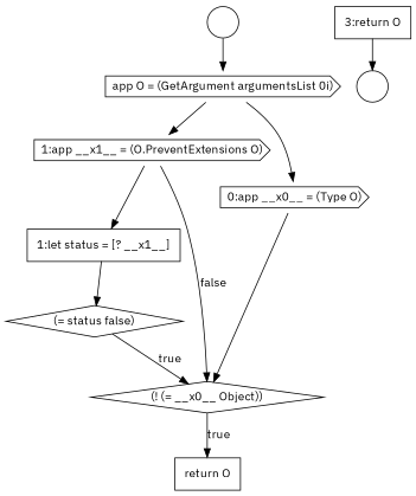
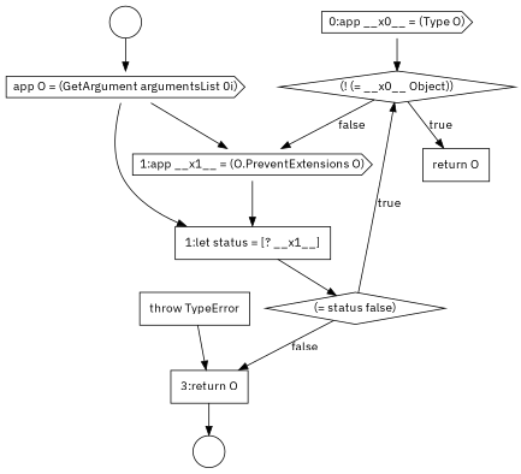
  digraph {
    fontname="IBM Plex Sans"
    node [color=black fillcolor=white fontname="IBM Plex Sans" shape=none style=filled]
    edge [color=black fontname="IBM Plex Sans"]
    n1 [label=<<font color="black">     <table border="0" cellborder="1" cellspacing="0" cellpadding="10">       <tr><td align="left">return O</td></tr>     </table>   </font>> margin=0]
    n2 [label=<<font color="black">1:app __x1__ = (O.PreventExtensions O)</font>> shape=cds]
    n3 [label=<<font color="black">     <table border="0" cellborder="1" cellspacing="0" cellpadding="10">       <tr><td align="left">1:let status = [? __x1__]</td></tr>     </table>   </font>> margin=0]
    n4 [label=<<font color="black">app O = (GetArgument argumentsList 0i)</font>> shape=cds]
    n5 [label=<<font color="black">0:app __x0__ = (Type O)</font>> shape=cds]
    n6 [label=<<font color="black">(! (= __x0__ Object))</font>> shape=diamond]
+   n7 [label=<<font color="black">     <table border="0" cellborder="1" cellspacing="0" cellpadding="10">       <tr><td align="left">throw TypeError</td></tr>     </table>   </font>> margin=0]
    n8 [label=<<font color="black">     <table border="0" cellborder="1" cellspacing="0" cellpadding="10">       <tr><td align="left">3:return O</td></tr>     </table>   </font>> margin=0]
    n9 [label=" " shape=circle]
    n10 [label=<<font color="black">(= status false)</font>> shape=diamond]
    n11 [label=" " shape=circle]
    n2 -> n3
    n3 -> n10
    n4 -> n2
-   n4 -> n5
+   n4 -> n3
    n5 -> n6
    n6 -> n1 [label=<<font color="black">true</font>>]
-   n2 -> n6 [label=<<font color="black">false</font>>]
+   n6 -> n2 [label=<<font color="black">false</font>>]
+   n7 -> n8
    n8 -> n9
    n10 -> n6 [label=<<font color="black">true</font>>]
+   n10 -> n8 [label=<<font color="black">false</font>>]
    n11 -> n4
  }
